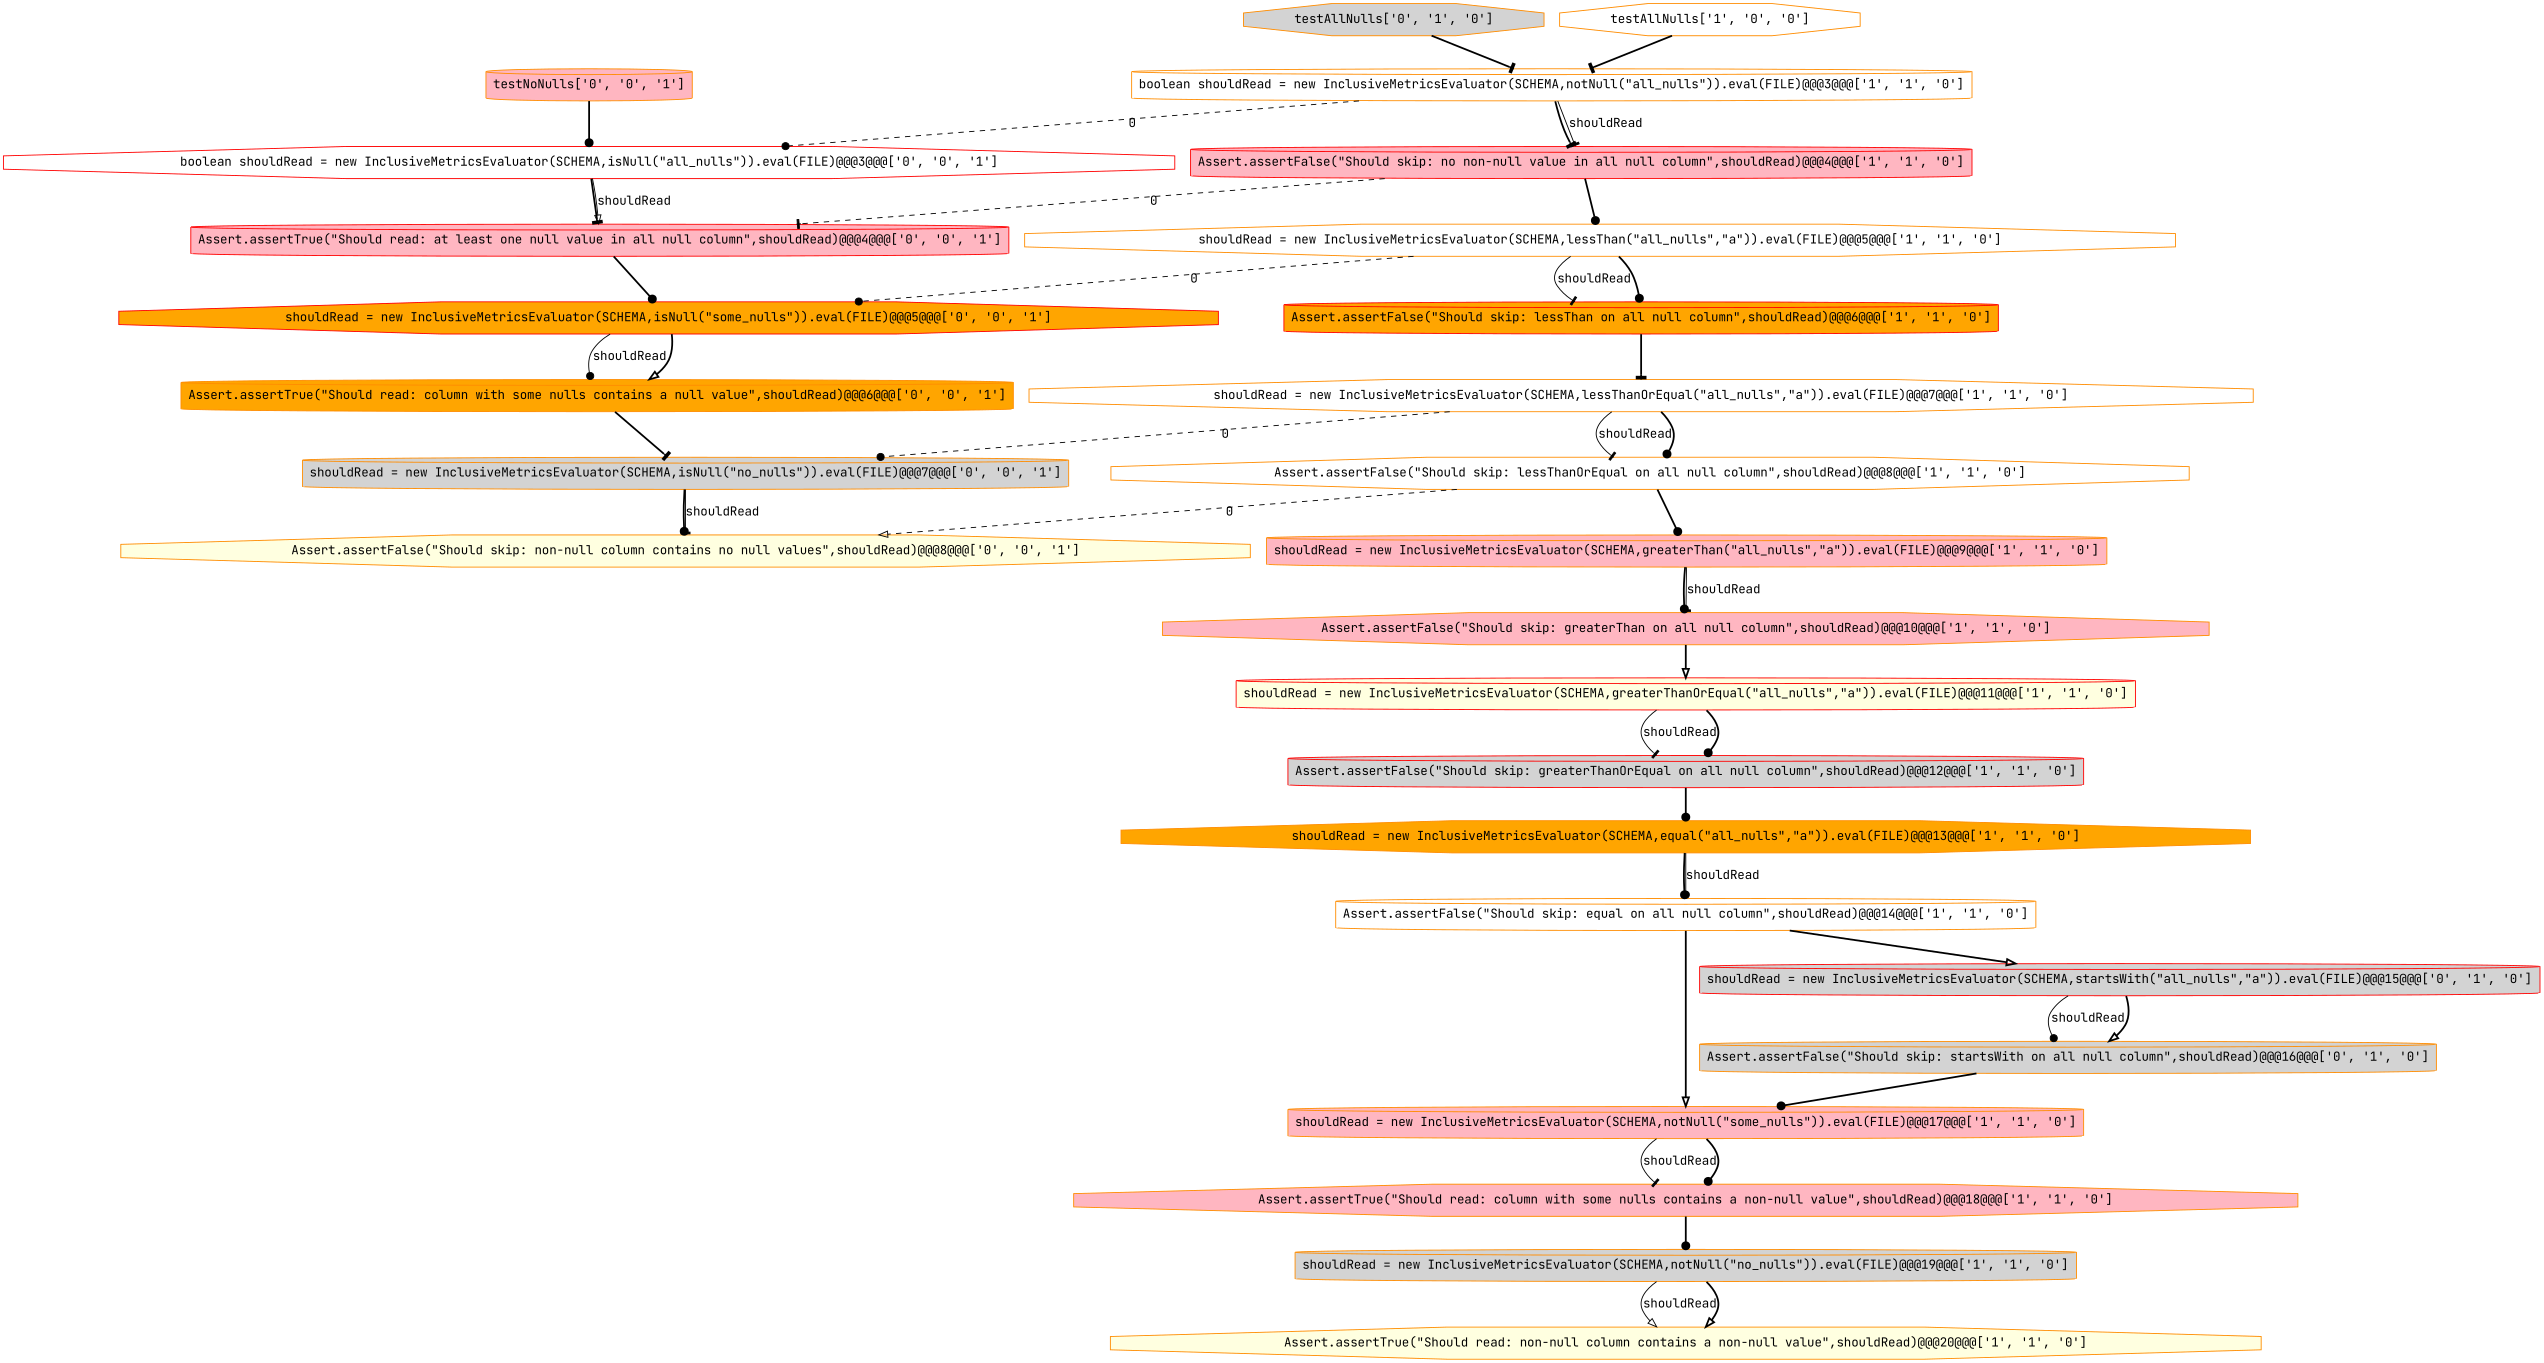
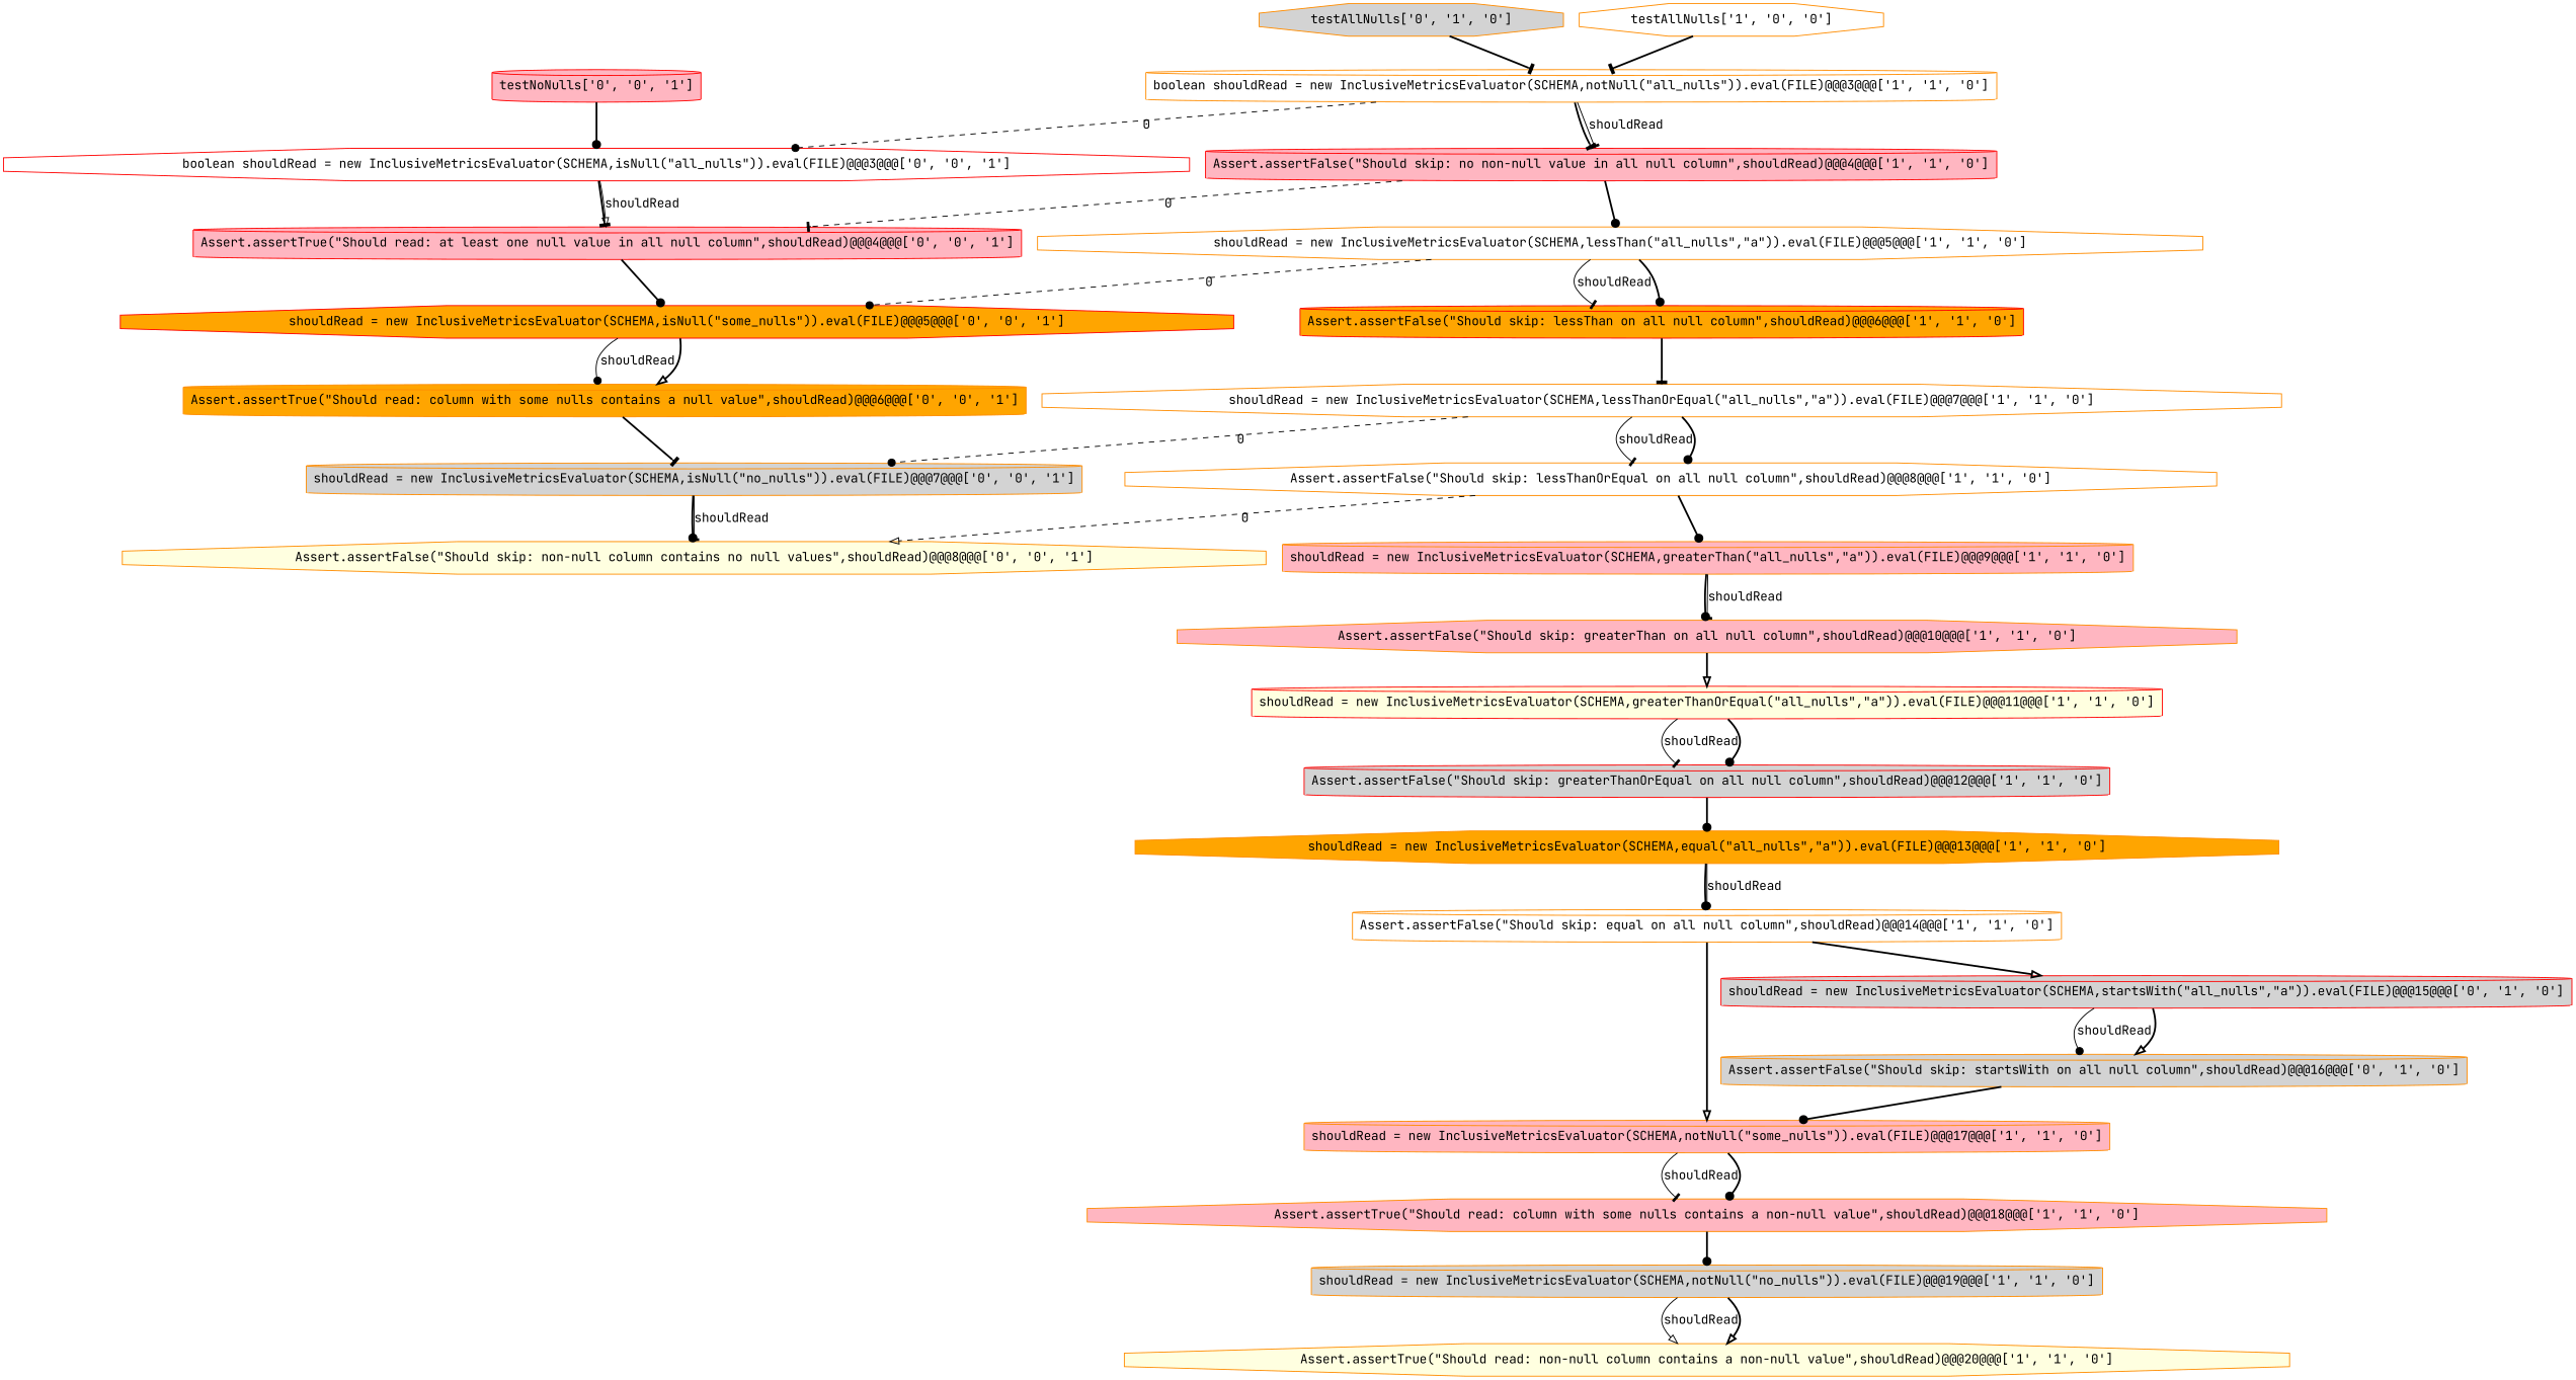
  digraph {
    fontname="JetBrains Mono"
    node [fillcolor=lightpink shape=cylinder style=filled color=darkorange fontname="JetBrains Mono"]
    edge [style=bold arrowhead=dot fontname="JetBrains Mono"]
    n1 [label="shouldRead = new InclusiveMetricsEvaluator(SCHEMA,notNull(\"some_nulls\")).eval(FILE)@@@17@@@['1', '1', '0']"]
    n2 [label="Assert.assertTrue(\"Should read: column with some nulls contains a non-null value\",shouldRead)@@@18@@@['1', '1', '0']" shape=octagon]
    n3 [fillcolor=white label="shouldRead = new InclusiveMetricsEvaluator(SCHEMA,lessThanOrEqual(\"all_nulls\",\"a\")).eval(FILE)@@@7@@@['1', '1', '0']" shape=octagon]
    n4 [fillcolor=white label="Assert.assertFalse(\"Should skip: lessThanOrEqual on all null column\",shouldRead)@@@8@@@['1', '1', '0']" shape=octagon]
    n5 [fillcolor=lightgrey label="shouldRead = new InclusiveMetricsEvaluator(SCHEMA,isNull(\"no_nulls\")).eval(FILE)@@@7@@@['0', '0', '1']"]
    n6 [fillcolor=lightyellow label="Assert.assertFalse(\"Should skip: non-null column contains no null values\",shouldRead)@@@8@@@['0', '0', '1']" shape=octagon]
    n7 [label="shouldRead = new InclusiveMetricsEvaluator(SCHEMA,greaterThan(\"all_nulls\",\"a\")).eval(FILE)@@@9@@@['1', '1', '0']"]
    n8 [fillcolor=white label="Assert.assertFalse(\"Should skip: equal on all null column\",shouldRead)@@@14@@@['1', '1', '0']"]
    n9 [fillcolor=lightgrey label="shouldRead = new InclusiveMetricsEvaluator(SCHEMA,startsWith(\"all_nulls\",\"a\")).eval(FILE)@@@15@@@['0', '1', '0']" color=red]
    n10 [fillcolor=orange label="Assert.assertTrue(\"Should read: column with some nulls contains a null value\",shouldRead)@@@6@@@['0', '0', '1']"]
    n11 [fillcolor=lightyellow label="shouldRead = new InclusiveMetricsEvaluator(SCHEMA,greaterThanOrEqual(\"all_nulls\",\"a\")).eval(FILE)@@@11@@@['1', '1', '0']" color=red]
    n12 [fillcolor=lightgrey label="Assert.assertFalse(\"Should skip: greaterThanOrEqual on all null column\",shouldRead)@@@12@@@['1', '1', '0']" color=red]
    n13 [label="Assert.assertFalse(\"Should skip: greaterThan on all null column\",shouldRead)@@@10@@@['1', '1', '0']" shape=octagon]
    n14 [fillcolor=orange label="shouldRead = new InclusiveMetricsEvaluator(SCHEMA,equal(\"all_nulls\",\"a\")).eval(FILE)@@@13@@@['1', '1', '0']" shape=octagon]
    n15 [fillcolor=orange label="shouldRead = new InclusiveMetricsEvaluator(SCHEMA,isNull(\"some_nulls\")).eval(FILE)@@@5@@@['0', '0', '1']" shape=octagon color=red]
    n16 [fillcolor=lightgrey label="Assert.assertFalse(\"Should skip: startsWith on all null column\",shouldRead)@@@16@@@['0', '1', '0']"]
    n17 [fillcolor=lightgrey label="testAllNulls['0', '1', '0']" shape=octagon]
    n18 [fillcolor=white label="boolean shouldRead = new InclusiveMetricsEvaluator(SCHEMA,notNull(\"all_nulls\")).eval(FILE)@@@3@@@['1', '1', '0']"]
    n19 [label="Assert.assertFalse(\"Should skip: no non-null value in all null column\",shouldRead)@@@4@@@['1', '1', '0']" color=red]
    n20 [fillcolor=white label="shouldRead = new InclusiveMetricsEvaluator(SCHEMA,lessThan(\"all_nulls\",\"a\")).eval(FILE)@@@5@@@['1', '1', '0']" shape=octagon]
    n21 [label="Assert.assertTrue(\"Should read: at least one null value in all null column\",shouldRead)@@@4@@@['0', '0', '1']" color=red]
    n22 [fillcolor=orange label="Assert.assertFalse(\"Should skip: lessThan on all null column\",shouldRead)@@@6@@@['1', '1', '0']" color=red]
    n23 [fillcolor=white label="testAllNulls['1', '0', '0']" shape=octagon]
    n24 [fillcolor=white label="boolean shouldRead = new InclusiveMetricsEvaluator(SCHEMA,isNull(\"all_nulls\")).eval(FILE)@@@3@@@['0', '0', '1']" shape=octagon color=red]
-   n25 [label="testNoNulls['0', '0', '1']"]
+   n25 [label="testNoNulls['0', '0', '1']" color=red]
    n26 [fillcolor=lightyellow label="Assert.assertTrue(\"Should read: non-null column contains a non-null value\",shouldRead)@@@20@@@['1', '1', '0']" shape=octagon]
    n27 [fillcolor=lightgrey label="shouldRead = new InclusiveMetricsEvaluator(SCHEMA,notNull(\"no_nulls\")).eval(FILE)@@@19@@@['1', '1', '0']"]
    n1 -> n2 [label=shouldRead style=solid arrowhead=tee]
    n1 -> n2
    n2 -> n27
    n3 -> n4 [label=shouldRead style=solid arrowhead=tee]
    n3 -> n4
    n3 -> n5 [label=0 style=dashed]
    n4 -> n6 [label=0 style=dashed arrowhead=onormal]
    n4 -> n7
    n5 -> n6
    n5 -> n6 [label=shouldRead style=solid arrowhead=tee]
    n7 -> n13
    n7 -> n13 [label=shouldRead style=solid arrowhead=tee]
    n8 -> n1 [arrowhead=onormal]
    n8 -> n9 [arrowhead=onormal]
    n9 -> n16 [label=shouldRead style=solid]
    n9 -> n16 [arrowhead=onormal]
    n10 -> n5 [arrowhead=tee]
    n11 -> n12 [label=shouldRead style=solid arrowhead=tee]
    n11 -> n12
    n12 -> n14
    n13 -> n11 [arrowhead=onormal]
    n14 -> n8
    n14 -> n8 [label=shouldRead style=solid]
    n15 -> n10 [label=shouldRead style=solid]
    n15 -> n10 [arrowhead=onormal]
    n16 -> n1
    n17 -> n18 [arrowhead=tee]
    n18 -> n19 [arrowhead=tee]
    n18 -> n19 [label=shouldRead style=solid arrowhead=tee]
    n18 -> n24 [label=0 style=dashed]
    n19 -> n20
    n19 -> n21 [label=0 style=dashed arrowhead=tee]
    n20 -> n15 [label=0 style=dashed]
    n20 -> n22 [label=shouldRead style=solid arrowhead=tee]
    n20 -> n22
    n21 -> n15
    n22 -> n3 [arrowhead=tee]
    n23 -> n18 [arrowhead=tee]
    n24 -> n21 [arrowhead=tee]
    n24 -> n21 [label=shouldRead style=solid arrowhead=onormal]
    n25 -> n24
    n27 -> n26 [label=shouldRead style=solid arrowhead=onormal]
    n27 -> n26 [arrowhead=onormal]
  }
